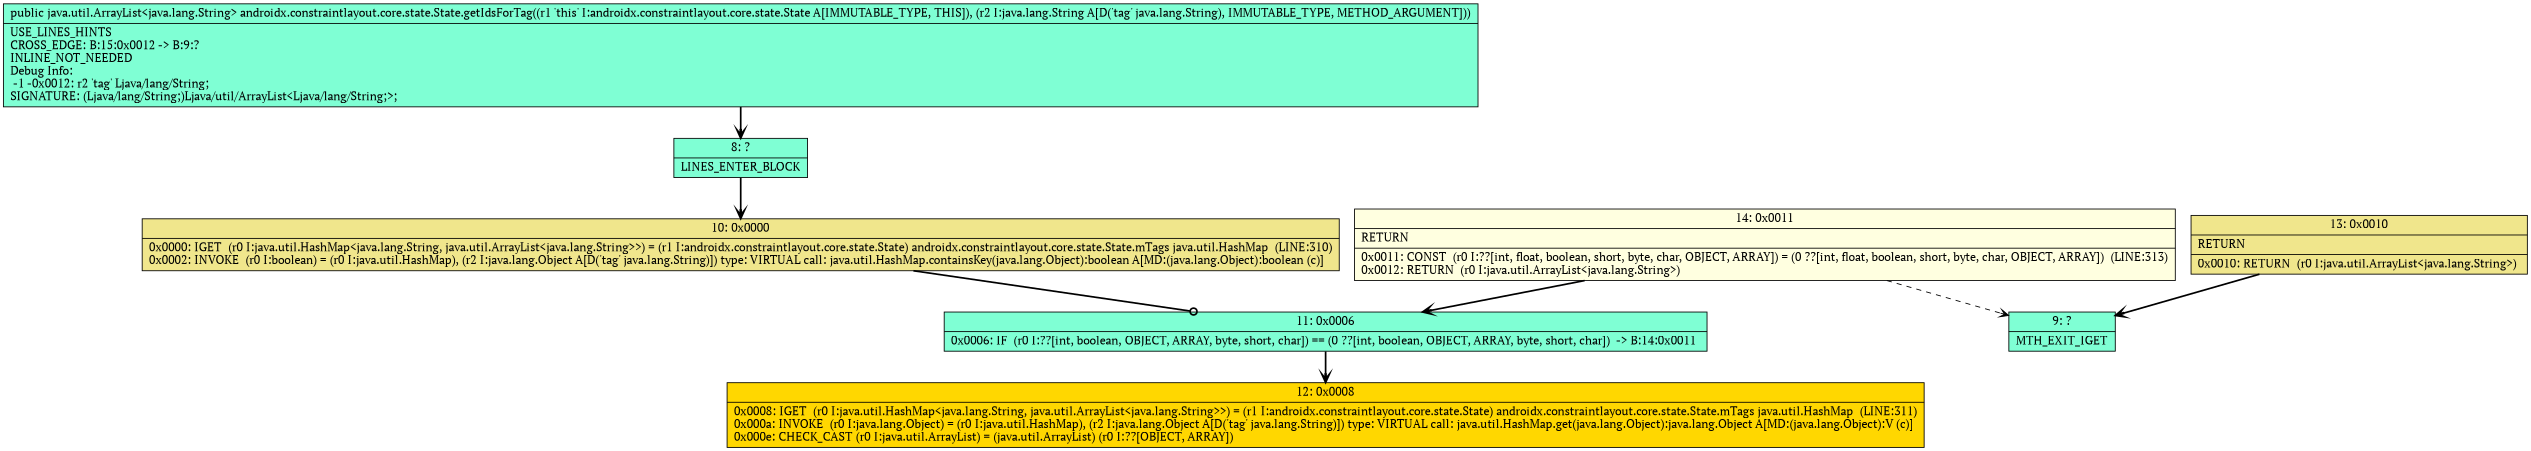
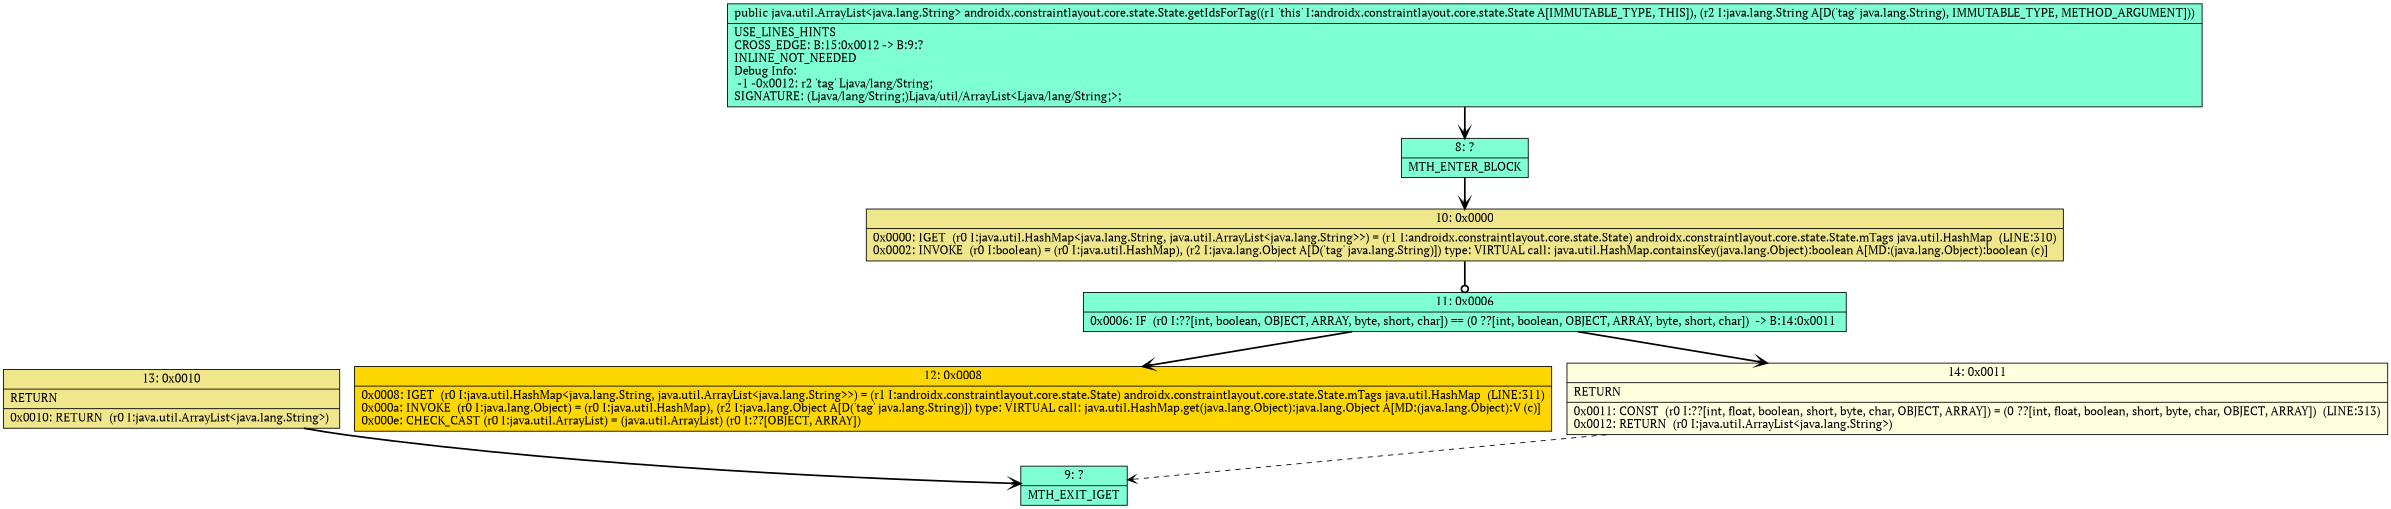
  digraph {
    fontname="PT Serif"
    node [fillcolor=aquamarine fontname="PT Serif" shape=record style=filled]
    edge [arrowhead=vee fontname="PT Serif" style=bold]
-   n1 [label="{8\:\ ?|LINES_ENTER_BLOCK\l}"]
+   n1 [label="{8\:\ ?|MTH_ENTER_BLOCK\l}"]
    n2 [fillcolor=khaki label="{10\:\ 0x0000|0x0000: IGET  (r0 I:java.util.HashMap\<java.lang.String, java.util.ArrayList\<java.lang.String\>\>) = (r1 I:androidx.constraintlayout.core.state.State) androidx.constraintlayout.core.state.State.mTags java.util.HashMap  (LINE:310)\l0x0002: INVOKE  (r0 I:boolean) = (r0 I:java.util.HashMap), (r2 I:java.lang.Object A[D('tag' java.lang.String)]) type: VIRTUAL call: java.util.HashMap.containsKey(java.lang.Object):boolean A[MD:(java.lang.Object):boolean (c)]\l}"]
    n3 [label="{11\:\ 0x0006|0x0006: IF  (r0 I:??[int, boolean, OBJECT, ARRAY, byte, short, char]) == (0 ??[int, boolean, OBJECT, ARRAY, byte, short, char])  \-\> B:14:0x0011 \l}"]
    n4 [fillcolor=gold label="{12\:\ 0x0008|0x0008: IGET  (r0 I:java.util.HashMap\<java.lang.String, java.util.ArrayList\<java.lang.String\>\>) = (r1 I:androidx.constraintlayout.core.state.State) androidx.constraintlayout.core.state.State.mTags java.util.HashMap  (LINE:311)\l0x000a: INVOKE  (r0 I:java.lang.Object) = (r0 I:java.util.HashMap), (r2 I:java.lang.Object A[D('tag' java.lang.String)]) type: VIRTUAL call: java.util.HashMap.get(java.lang.Object):java.lang.Object A[MD:(java.lang.Object):V (c)]\l0x000e: CHECK_CAST (r0 I:java.util.ArrayList) = (java.util.ArrayList) (r0 I:??[OBJECT, ARRAY]) \l}"]
    n5 [fillcolor=lightyellow label="{14\:\ 0x0011|RETURN\l|0x0011: CONST  (r0 I:??[int, float, boolean, short, byte, char, OBJECT, ARRAY]) = (0 ??[int, float, boolean, short, byte, char, OBJECT, ARRAY])  (LINE:313)\l0x0012: RETURN  (r0 I:java.util.ArrayList\<java.lang.String\>) \l}"]
    n6 [label="{9\:\ ?|MTH_EXIT_IGET\l}"]
    n7 [fillcolor=khaki label="{13\:\ 0x0010|RETURN\l|0x0010: RETURN  (r0 I:java.util.ArrayList\<java.lang.String\>) \l}"]
    n8 [label="{public java.util.ArrayList\<java.lang.String\> androidx.constraintlayout.core.state.State.getIdsForTag((r1 'this' I:androidx.constraintlayout.core.state.State A[IMMUTABLE_TYPE, THIS]), (r2 I:java.lang.String A[D('tag' java.lang.String), IMMUTABLE_TYPE, METHOD_ARGUMENT]))  | USE_LINES_HINTS\lCROSS_EDGE: B:15:0x0012 \-\> B:9:?\lINLINE_NOT_NEEDED\lDebug Info:\l  \-1 \-0x0012: r2 'tag' Ljava\/lang\/String;\lSIGNATURE: (Ljava\/lang\/String;)Ljava\/util\/ArrayList\<Ljava\/lang\/String;\>;\l}"]
    n1 -> n2
    n2 -> n3 [arrowhead=odot]
    n3 -> n4
-   n5 -> n3
+   n3 -> n5
    n5 -> n6 [style=dashed]
    n7 -> n6
    n8 -> n1
  }
